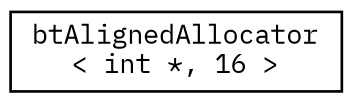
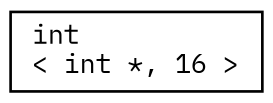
  digraph {
    rankdir=LR
    fontname="IBM Plex Mono"
-   n1 [color=black fillcolor=white fontname="IBM Plex Mono" fontsize=10 height=0.2 label="btAlignedAllocator\l\< int *, 16 \>" shape=record style=filled width=0.4]
+   n1 [color=black fillcolor=white fontname="IBM Plex Mono" fontsize=10 height=0.2 label="int\l\< int *, 16 \>" shape=record style=filled width=0.4]
  }
